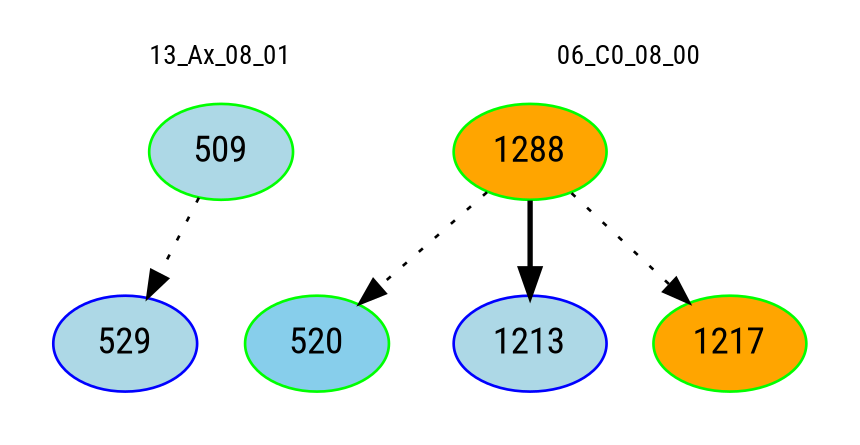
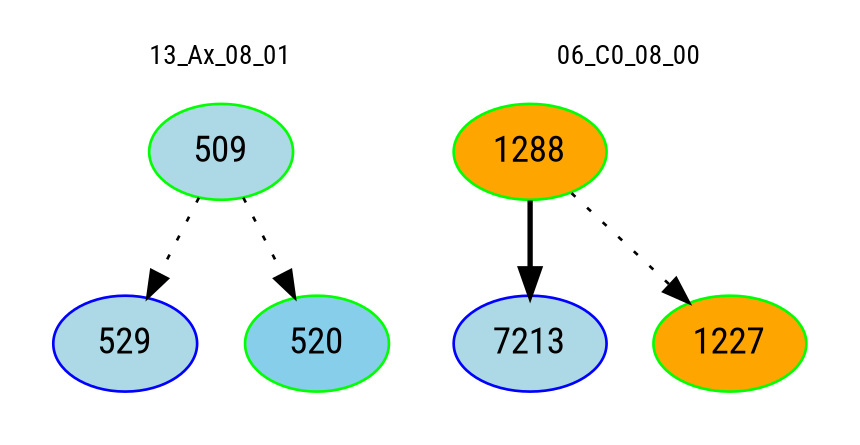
  digraph {
    fontname="Roboto Condensed"
    node [color=green fillcolor=lightblue fontname="Roboto Condensed" style=filled]
    edge [color=black fontname="Roboto Condensed" style=dotted]
    n1 [label=509]
    n2 [fillcolor=skyblue label=520]
    n3 [color=blue label=529]
    n4 [fillcolor=orange label=1288]
-   n5 [color=blue label=1213]
-   n6 [fillcolor=orange label=1217]
+   n5 [color=blue label=7213]
+   n6 [fillcolor=orange label=1227]
    subgraph cluster_1 {
      color=white
      fontsize=10
      label="13_Ax_08_01"
      n1
      n2
      n3
    }
    subgraph cluster_2 {
      color=white
      fontsize=10
      label="06_C0_08_00"
      n4
      n5
      n6
    }
-   n4 -> n2
+   n1 -> n2
    n1 -> n3
    n4 -> n5 [style=bold]
    n4 -> n6
  }
